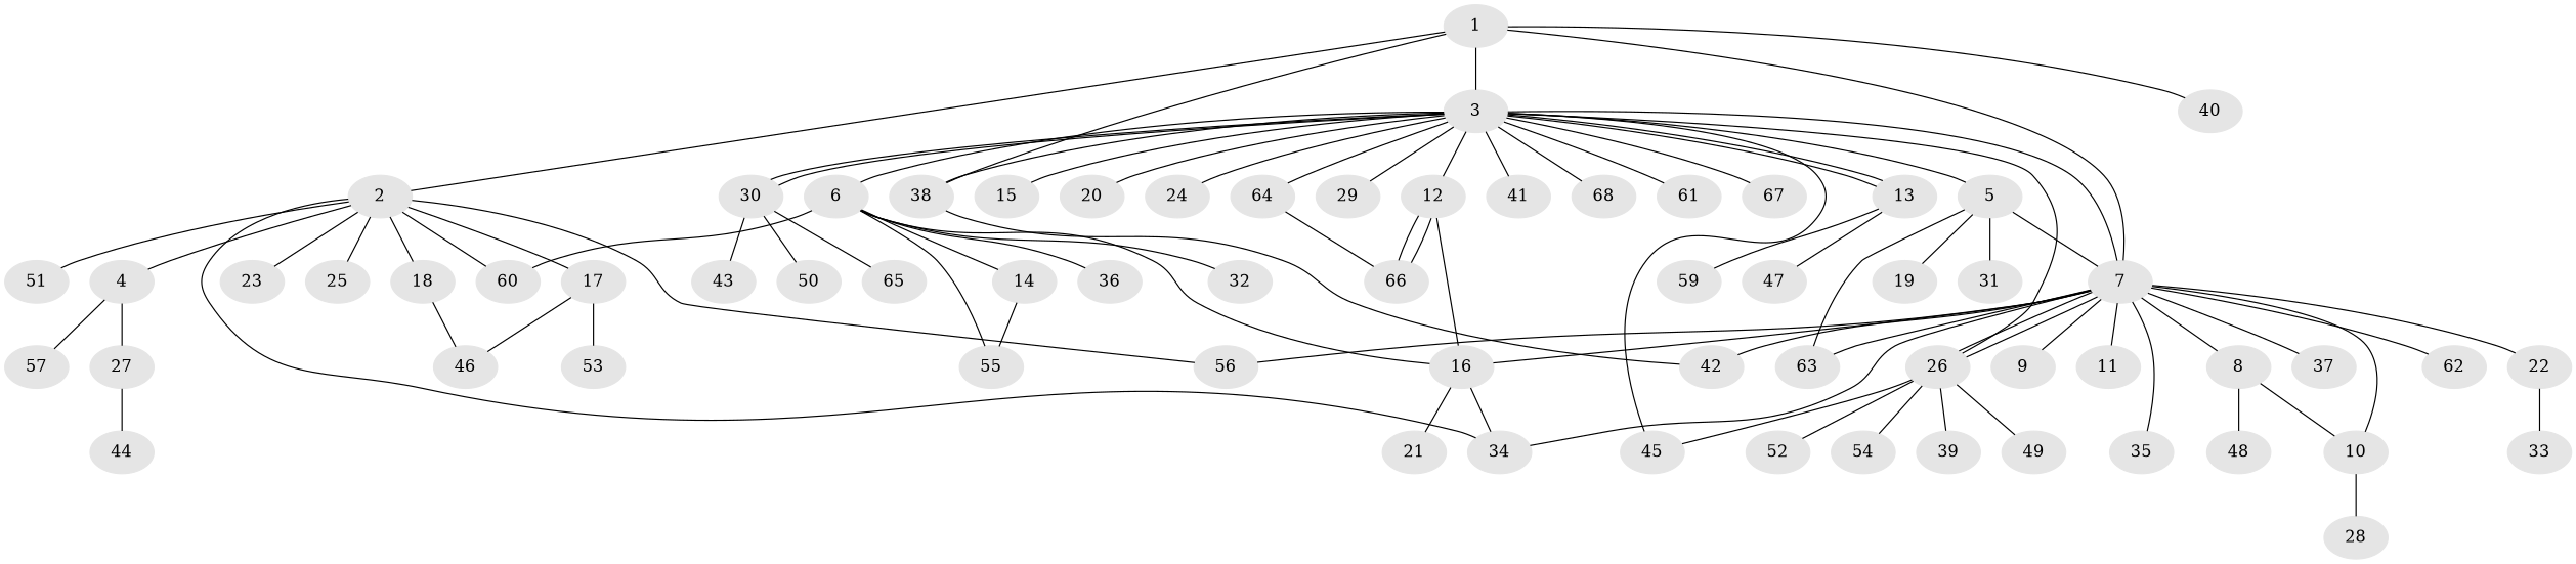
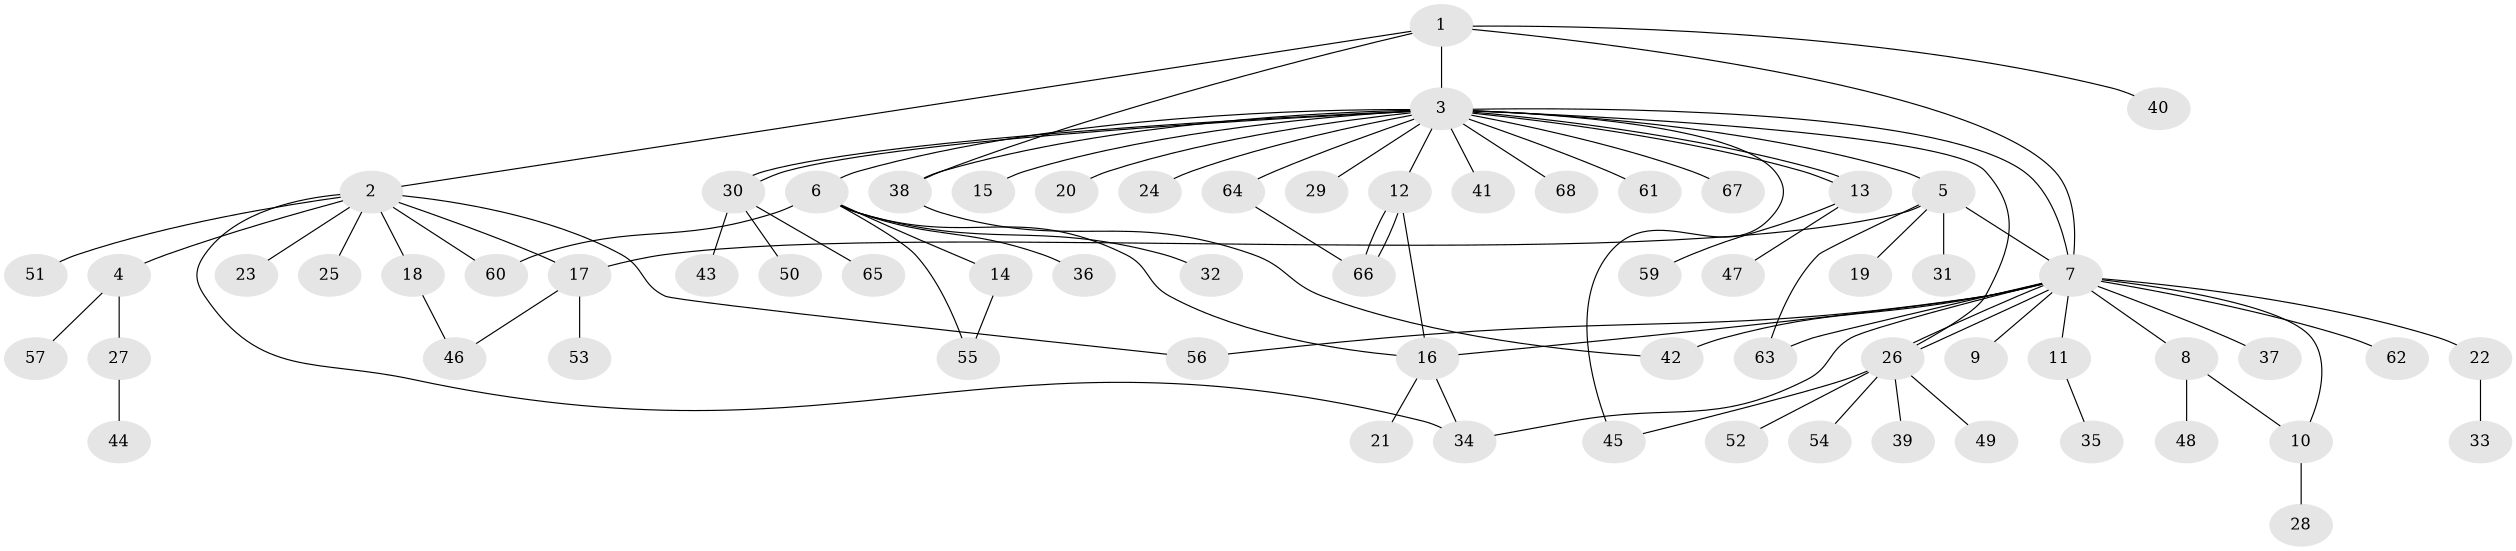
  graph {
    node [color=gray90 style=filled]
    1
    2
    3
    7
    38
    40
    4
    17
    18
    23
    25
    34
    51
    56
    60
    5
    6
    12
    13
    15
    20
    24
    26
    29
    30
    41
    45
    n28 [label=68]
    61
    64
    67
    16
    8
    9
    10
    11
    22
    35
    37
    42
    62
    63
    27
    57
    46
    53
    19
    31
    14
    32
    36
    55
    66
    47
    59
    39
    49
    52
    54
    43
    50
    65
    44
    21
    48
    28
    33
    1 -- 2
    1 -- 3
    1 -- 7
    1 -- 38
    1 -- 40
    2 -- 4
    2 -- 17
    2 -- 18
    2 -- 23
    2 -- 25
    2 -- 34
    2 -- 51
    2 -- 56
    2 -- 60
    3 -- 7
    3 -- 38
    3 -- 5
    3 -- 6
    3 -- 12
    3 -- 13
    3 -- 13
    3 -- 15
    3 -- 20
    3 -- 24
    3 -- 26
    3 -- 29
    3 -- 30
    3 -- 30
    3 -- 41
    3 -- 45
    3 -- n28
    3 -- 61
    3 -- 64
    3 -- 67
    7 -- 34
    7 -- 56
    7 -- 26
    7 -- 26
    7 -- 16
    7 -- 8
    7 -- 9
    7 -- 10
    7 -- 11
    7 -- 22
-   7 -- 35
+   11 -- 35
    7 -- 37
    7 -- 42
    7 -- 62
    7 -- 63
    38 -- 42
    4 -- 27
    4 -- 57
    17 -- 46
    17 -- 53
    18 -- 46
    5 -- 7
+   5 -- 17
    5 -- 63
    5 -- 19
    5 -- 31
    6 -- 60
    6 -- 16
    6 -- 14
    6 -- 32
    6 -- 36
    6 -- 55
    12 -- 16
    12 -- 66
    12 -- 66
    13 -- 47
    13 -- 59
    26 -- 45
    26 -- 39
    26 -- 49
    26 -- 52
    26 -- 54
    30 -- 43
    30 -- 50
    30 -- 65
    64 -- 66
    16 -- 34
    16 -- 21
    8 -- 10
    8 -- 48
    10 -- 28
    22 -- 33
    27 -- 44
    14 -- 55
  }
